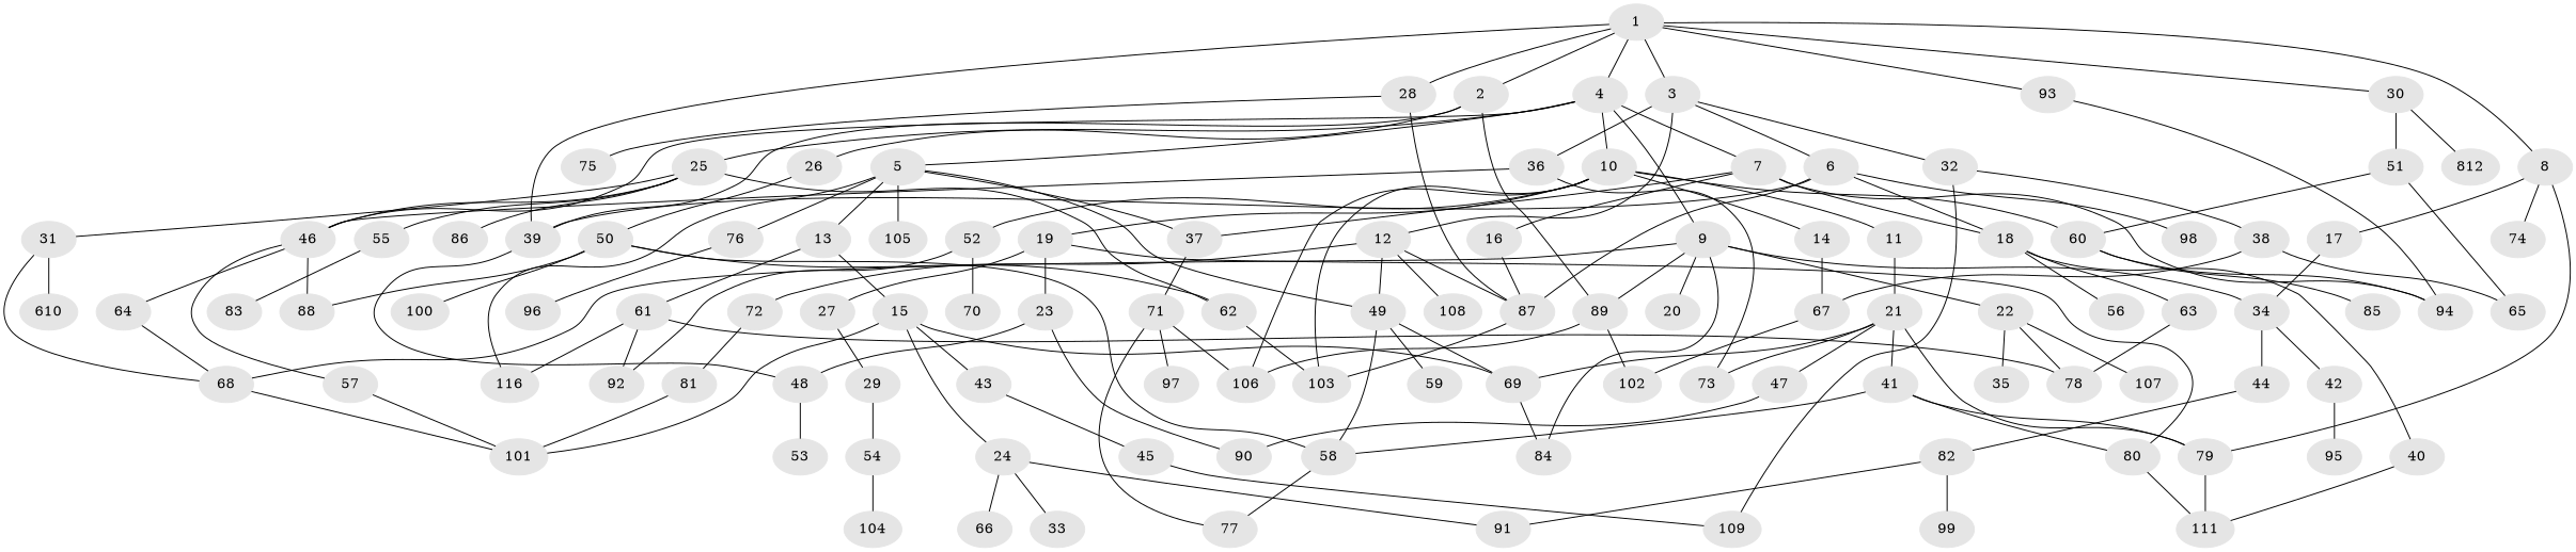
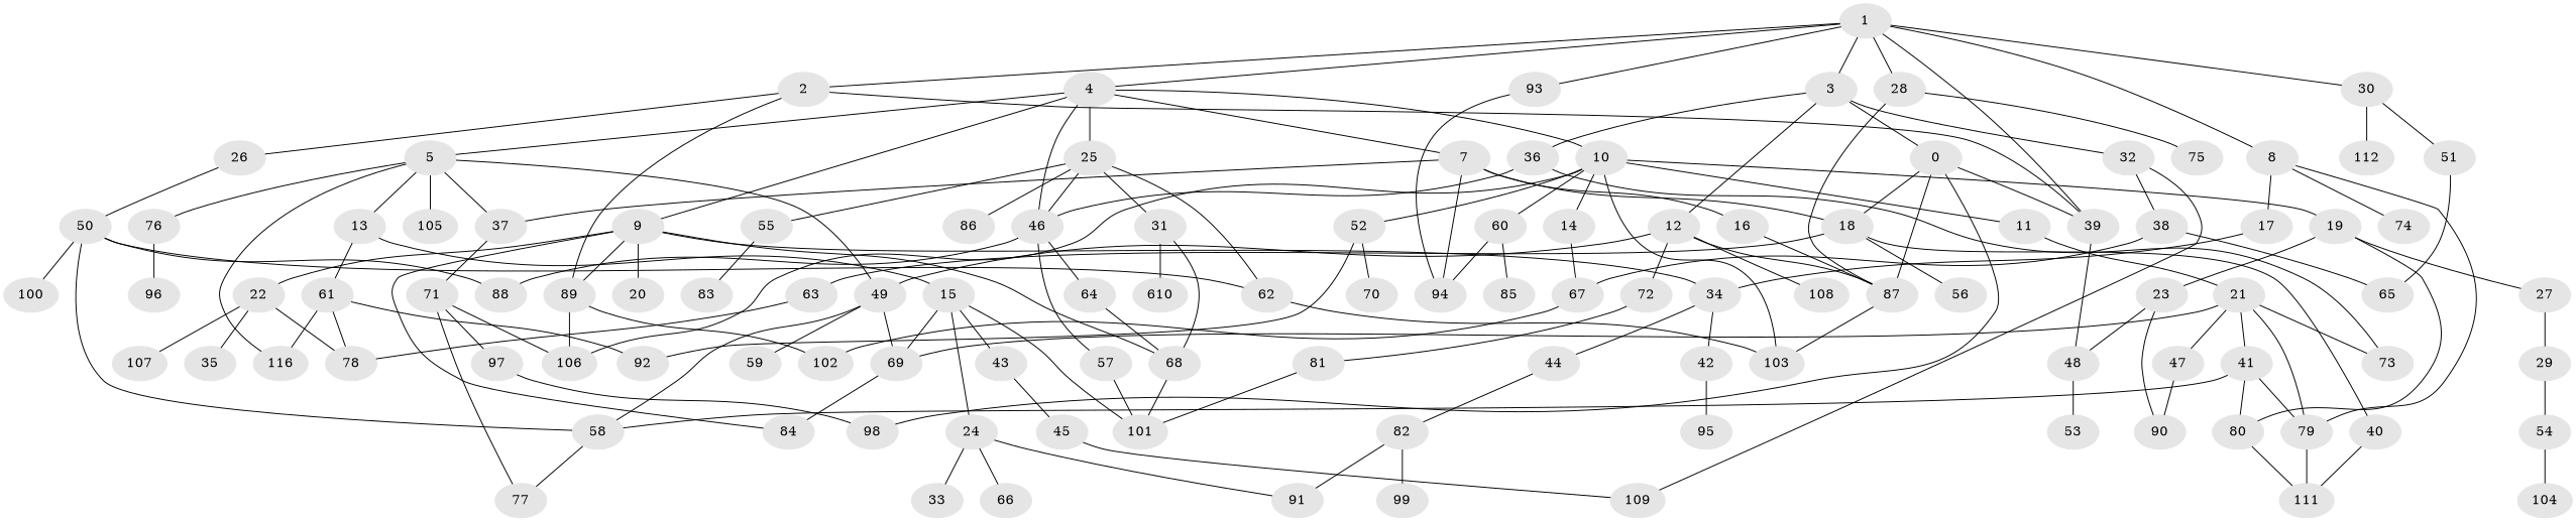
  graph {
    node [color=gray90 style=filled]
    1
    2
    3
    4
    8
    28
    30
    39
    93
    26
    89
-   6
+   6 [label=0]
    12
    32
    36
    5
    7
    9
    10
    25
    46
    17
    74
    79
    87
    75
    51
-   112 [label=812]
+   112
    48
    94
    50
    106
    102
    18
    98
    49
    72
    108
    38
    109
    73
    13
    37
    76
    105
    n46 [label=116]
    16
    20
    22
    34
    68
    84
    11
    14
    19
    52
    60
    103
    31
    55
    62
    86
    57
    64
    88
    15
    61
    71
    69
    58
    59
    96
    40
    56
    63
    111
    35
    78
    107
    42
    44
    101
    21
    67
    23
    27
    80
    70
    92
    85
    41
    47
    81
    24
    43
    33
    66
    91
    45
    90
    29
    53
    n103 [label=610]
    83
    100
    54
    104
    65
    95
    82
    77
    97
    99
    1 -- 2
    1 -- 3
    1 -- 4
    1 -- 8
    1 -- 28
    1 -- 30
    1 -- 39
    1 -- 93
    2 -- 39
    2 -- 26
    2 -- 89
    3 -- 6
    3 -- 12
    3 -- 32
    3 -- 36
    4 -- 5
    4 -- 7
    4 -- 9
    4 -- 10
    4 -- 25
    4 -- 46
    8 -- 17
    8 -- 74
    8 -- 79
    28 -- 87
    28 -- 75
    30 -- 51
    30 -- 112
    39 -- 48
    93 -- 94
    26 -- 50
    89 -- 106
    89 -- 102
    6 -- 39
    6 -- 87
    6 -- 18
    6 -- 98
    12 -- 87
    12 -- 49
    12 -- 72
    12 -- 108
    32 -- 38
    32 -- 109
    36 -- 46
    36 -- 73
    5 -- 49
    5 -- 13
    5 -- 37
    5 -- 76
    5 -- 105
    5 -- n46
    7 -- 94
    7 -- 18
    7 -- 37
    7 -- 16
    9 -- 89
    9 -- 20
    9 -- 22
    9 -- 34
    9 -- 68
    9 -- 84
    10 -- 106
    10 -- 11
    10 -- 14
    10 -- 19
    10 -- 52
    10 -- 60
    10 -- 103
    25 -- 46
    25 -- 31
    25 -- 55
    25 -- 62
    25 -- 86
    46 -- 57
    46 -- 64
    46 -- 88
    17 -- 34
    79 -- 111
    87 -- 103
-   51 -- 60
    51 -- 65
    48 -- 53
    50 -- 62
    50 -- 88
    50 -- 58
    50 -- 100
    18 -- 40
    18 -- 56
    18 -- 63
    49 -- 69
    49 -- 58
    49 -- 59
    72 -- 81
    38 -- 67
    38 -- 65
    13 -- 15
    13 -- 61
    37 -- 71
    76 -- 96
    16 -- 87
    22 -- 35
    22 -- 78
    22 -- 107
    34 -- 42
    34 -- 44
    68 -- 101
    11 -- 21
    14 -- 67
    19 -- 23
    19 -- 27
    19 -- 80
    52 -- 70
    52 -- 92
    60 -- 94
    60 -- 85
    31 -- 68
    31 -- n103
    55 -- 83
    62 -- 103
    57 -- 101
    64 -- 68
    15 -- 69
    15 -- 101
    15 -- 24
    15 -- 43
    61 -- n46
    61 -- 78
    61 -- 92
    71 -- 106
    71 -- 77
    71 -- 97
    69 -- 84
    58 -- 77
    40 -- 111
    63 -- 78
    42 -- 95
    44 -- 82
    21 -- 79
    21 -- 73
    21 -- 69
    21 -- 41
    21 -- 47
    67 -- 102
    23 -- 48
    23 -- 90
    27 -- 29
    80 -- 111
    41 -- 79
    41 -- 58
    41 -- 80
    47 -- 90
    81 -- 101
    24 -- 33
    24 -- 66
    24 -- 91
    43 -- 45
    45 -- 109
    29 -- 54
    54 -- 104
    82 -- 91
    82 -- 99
+   97 -- 98
  }
